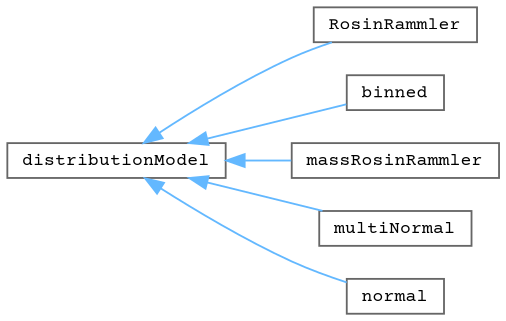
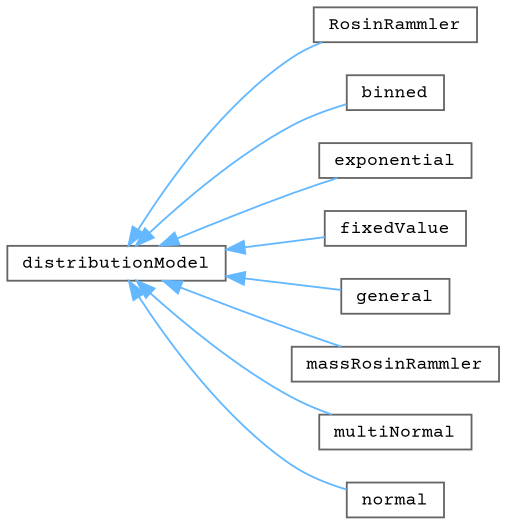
  digraph {
    fontname="Courier Prime"
    rankdir=LR
    node [color=grey40 fillcolor=white fontname="Courier Prime" fontsize=10 shape=box style=filled]
    edge [color=steelblue1 dir=back fontname="Courier Prime" fontsize=10 labelfontname=Helvetica labelfontsize=10 style=solid]
    n1 [height=0.2 label=distributionModel width=0.4]
    n2 [height=0.2 label=RosinRammler width=0.4]
    n3 [height=0.2 label=binned width=0.4]
+   n4 [height=0.2 label=exponential width=0.4]
+   n5 [height=0.2 label=fixedValue width=0.4]
+   n6 [height=0.2 label=general width=0.4]
    n7 [height=0.2 label=massRosinRammler width=0.4]
    n8 [height=0.2 label=multiNormal width=0.4]
    n9 [height=0.2 label=normal width=0.4]
    n1 -> n2
    n1 -> n3
+   n1 -> n4
+   n1 -> n5
+   n1 -> n6
    n1 -> n7
    n1 -> n8
    n1 -> n9
  }
